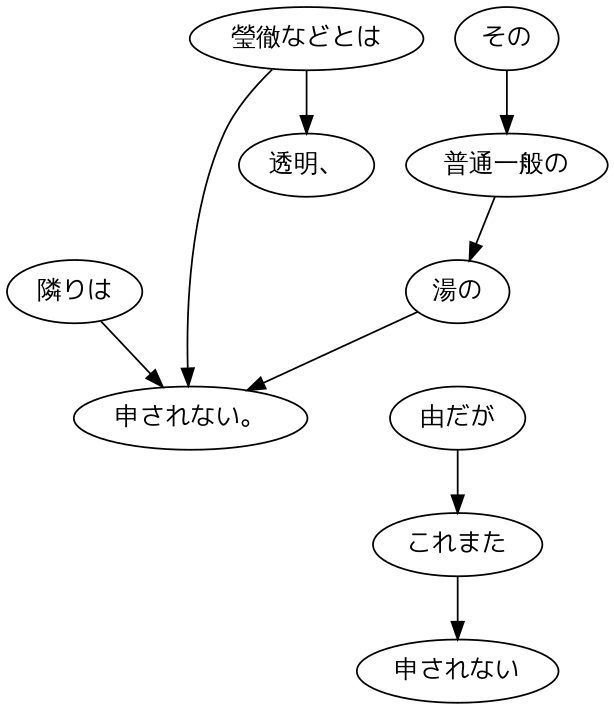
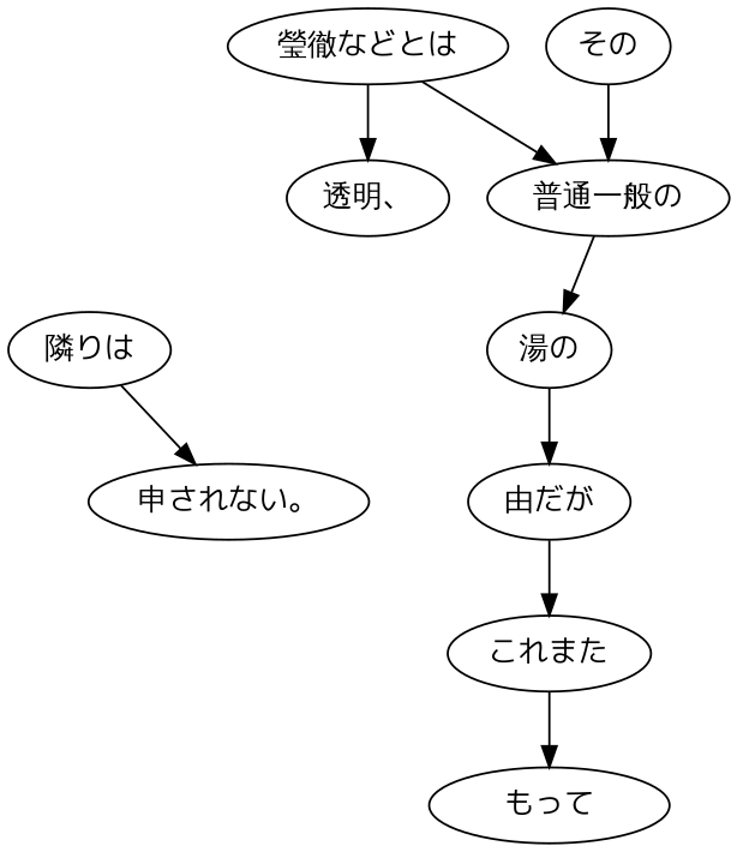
  digraph {
    fontname="DejaVu Sans Mono"
    node [fontname="DejaVu Sans Mono"]
    edge [fontname="DejaVu Sans Mono"]
    n1 [label="その"]
    n2 [label="普通一般の"]
    n3 [label="隣りは"]
    n4 [label="申されない。"]
    n5 [label="湯の"]
    n6 [label="由だが"]
    n7 [label="これまた"]
-   n8 [label="申されない"]
+   n8 [label="もって"]
    n9 [label="透明、"]
    n10 [label="瑩徹などとは"]
    n1 -> n2
    n2 -> n5
    n3 -> n4
-   n5 -> n4
+   n5 -> n6
    n6 -> n7
    n7 -> n8
-   n10 -> n4
+   n10 -> n2
    n10 -> n9
  }
